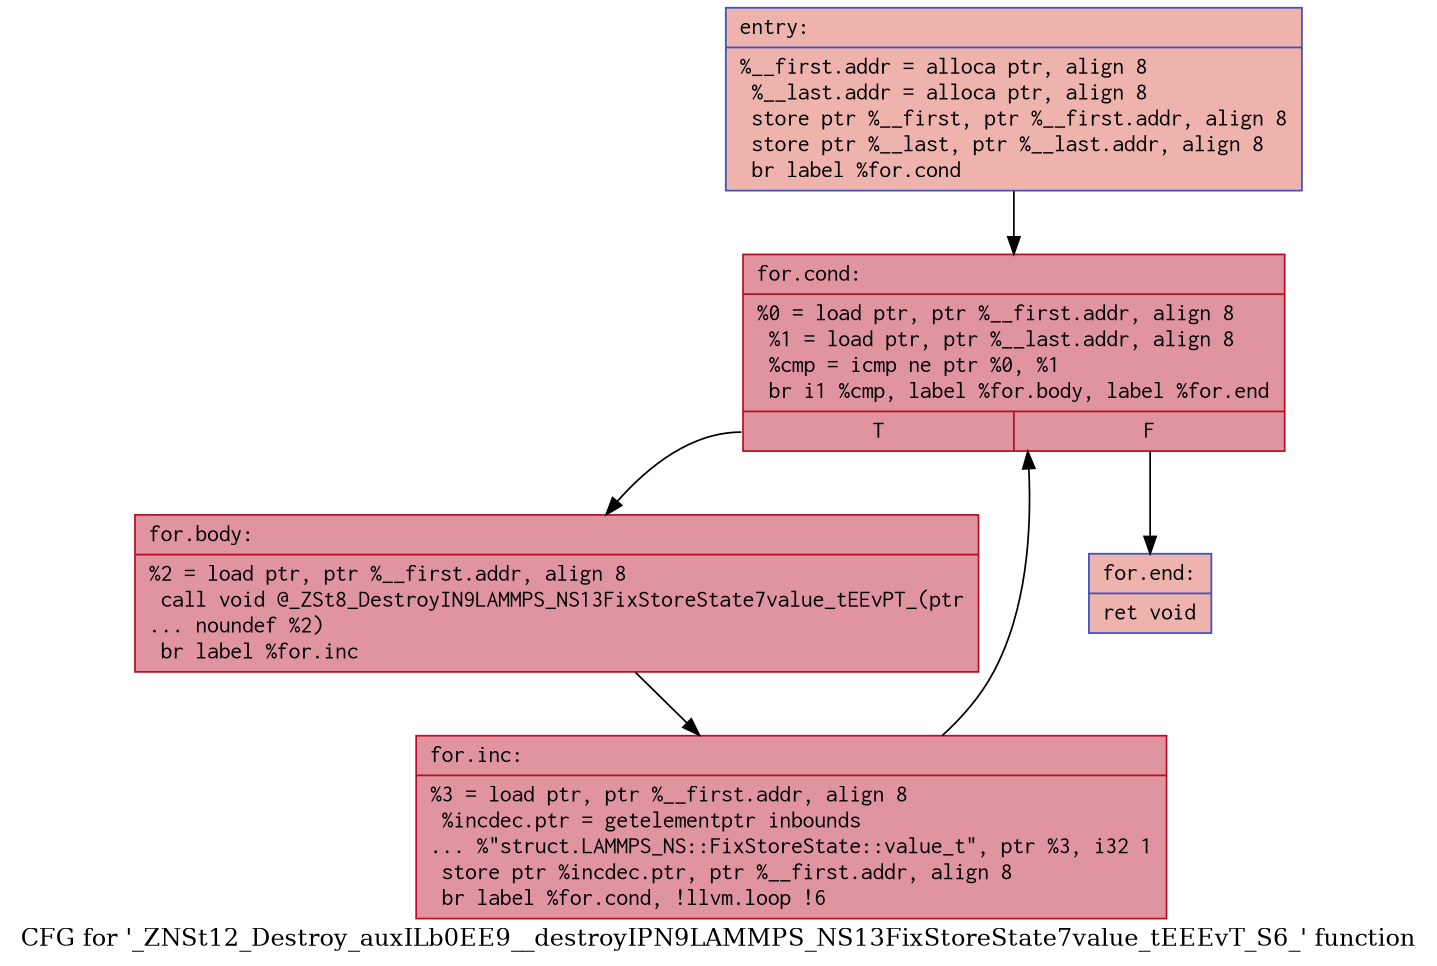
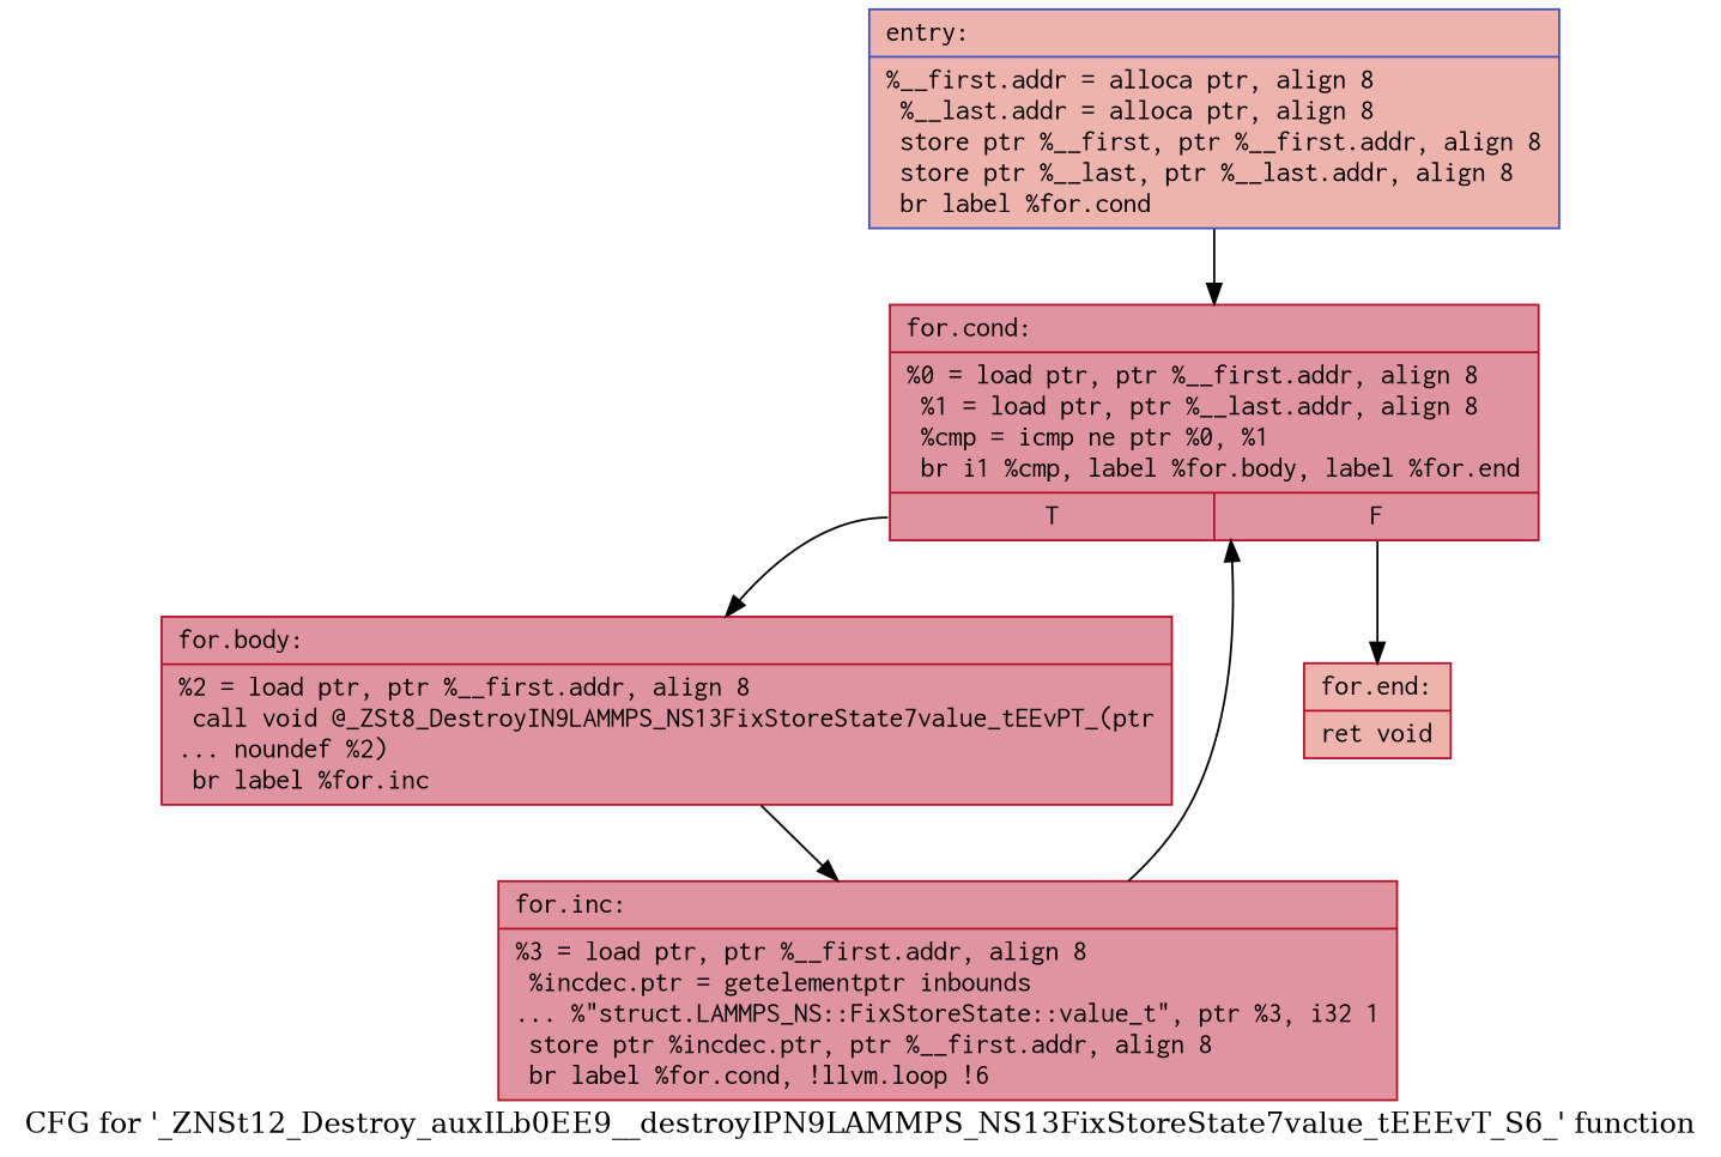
  digraph {
    label="CFG for '_ZNSt12_Destroy_auxILb0EE9__destroyIPN9LAMMPS_NS13FixStoreState7value_tEEEvT_S6_' function"
    node [color="#b70d28ff" fillcolor="#b70d2870" fontname=Courier shape=record style=filled]
    n1 [color="#3d50c3ff" fillcolor="#d6524470" label="{entry:\l|  %__first.addr = alloca ptr, align 8\l  %__last.addr = alloca ptr, align 8\l  store ptr %__first, ptr %__first.addr, align 8\l  store ptr %__last, ptr %__last.addr, align 8\l  br label %for.cond\l}"]
    n2 [label="{for.cond:\l|  %0 = load ptr, ptr %__first.addr, align 8\l  %1 = load ptr, ptr %__last.addr, align 8\l  %cmp = icmp ne ptr %0, %1\l  br i1 %cmp, label %for.body, label %for.end\l|{<s0>T|<s1>F}}"]
    n3 [label="{for.body:\l|  %2 = load ptr, ptr %__first.addr, align 8\l  call void @_ZSt8_DestroyIN9LAMMPS_NS13FixStoreState7value_tEEvPT_(ptr\l... noundef %2)\l  br label %for.inc\l}"]
-   n4 [color="#3d50c3ff" fillcolor="#d6524470" label="{for.end:\l|  ret void\l}"]
+   n4 [fillcolor="#d6524470" label="{for.end:\l|  ret void\l}"]
    n5 [label="{for.inc:\l|  %3 = load ptr, ptr %__first.addr, align 8\l  %incdec.ptr = getelementptr inbounds\l... %\"struct.LAMMPS_NS::FixStoreState::value_t\", ptr %3, i32 1\l  store ptr %incdec.ptr, ptr %__first.addr, align 8\l  br label %for.cond, !llvm.loop !6\l}"]
    n1 -> n2
    n2 -> n3 [tailport=s0]
    n2 -> n4 [tailport=s1]
    n3 -> n5
    n5 -> n2
  }
